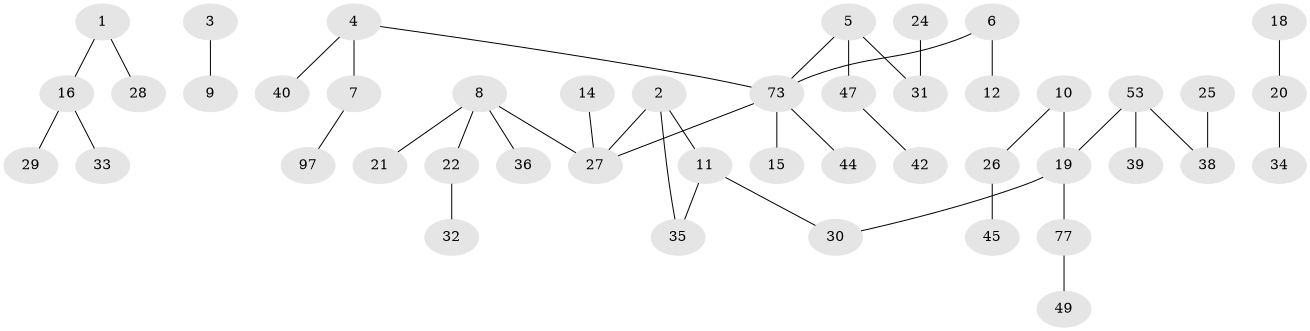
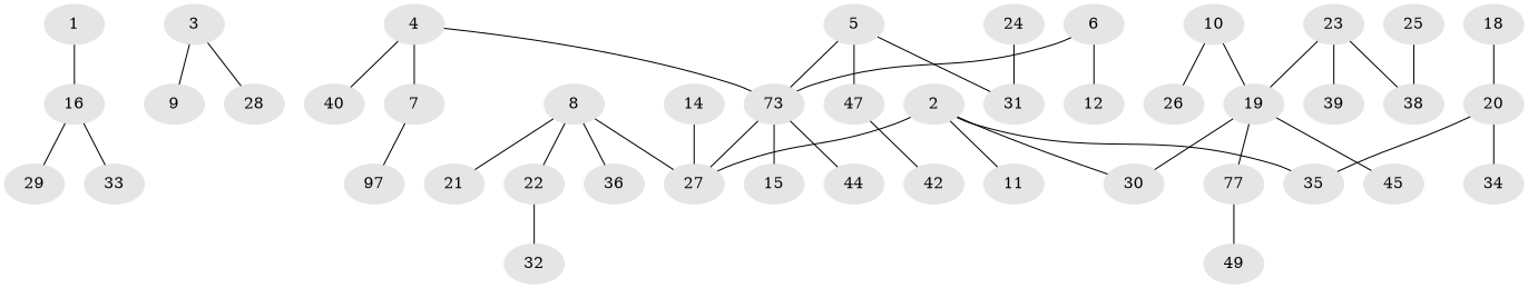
  graph {
    fontname="DejaVu Serif"
    node [color=gray90 fontname="DejaVu Serif" style=filled]
    edge [fontname="DejaVu Serif" weight=1.0]
    1
    16
    3
    9
    28
    29
    33
    2
    27
    11
    30
    35
    4
    7
    n15 [label=73]
    40
    n17 [label=97]
    15
    44
    5
    31
    n22 [label=47]
    42
    6
    12
    8
    21
    22
    36
    32
    10
    19
    26
    n34 [label=77]
    45
    14
    18
    20
    34
    n40 [label=49]
-   23 [label=53]
+   23
    38
    39
    24
    25
    1 -- 16
    16 -- 29
    16 -- 33
    3 -- 9
-   1 -- 28
+   3 -- 28
    2 -- 27
    2 -- 11
-   11 -- 30
+   2 -- 30
    2 -- 35
    4 -- 7
    4 -- n15
    4 -- 40
    7 -- n17
    n15 -- 27
    n15 -- 15
    n15 -- 44
    5 -- n15
    5 -- 31
    5 -- n22
    n22 -- 42
    6 -- n15
    6 -- 12
    8 -- 27
    8 -- 21
    8 -- 22
    8 -- 36
    22 -- 32
    10 -- 19
    10 -- 26
    19 -- 30
    19 -- n34
-   26 -- 45
+   19 -- 45
    n34 -- n40
    14 -- 27
    18 -- 20
-   11 -- 35
+   20 -- 35
    20 -- 34
    23 -- 19
    23 -- 38
    23 -- 39
    24 -- 31
    25 -- 38
  }
